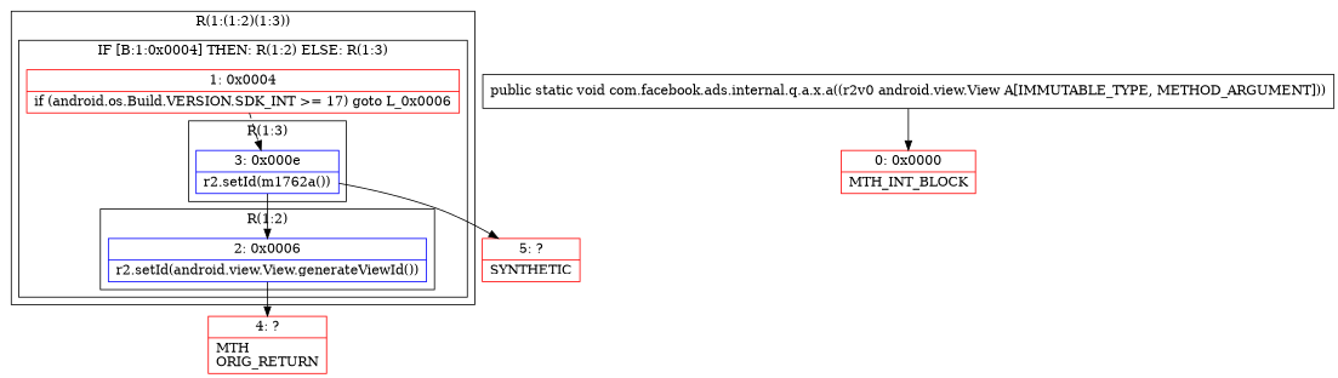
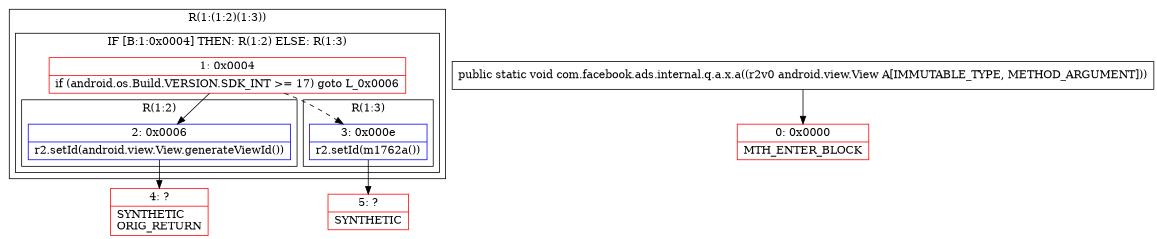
  digraph {
    node [color=red shape=record]
    n1 [color=blue label="{2\:\ 0x0006|r2.setId(android.view.View.generateViewId())\l}"]
    n2 [color=blue label="{3\:\ 0x000e|r2.setId(m1762a())\l}"]
    n3 [label="{1\:\ 0x0004|if (android.os.Build.VERSION.SDK_INT \>= 17) goto L_0x0006\l}"]
-   n4 [label="{4\:\ ?|MTH\lORIG_RETURN\l}"]
+   n4 [label="{4\:\ ?|SYNTHETIC\lORIG_RETURN\l}"]
    n5 [label="{5\:\ ?|SYNTHETIC\l}"]
-   n6 [label="{0\:\ 0x0000|MTH_INT_BLOCK\l}"]
+   n6 [label="{0\:\ 0x0000|MTH_ENTER_BLOCK\l}"]
    n7 [label="{public static void com.facebook.ads.internal.q.a.x.a((r2v0 android.view.View A[IMMUTABLE_TYPE, METHOD_ARGUMENT])) }" color=""]
    subgraph cluster_1 {
      label="R(1:(1:2)(1:3))"
      subgraph cluster_2 {
        label="IF [B:1:0x0004] THEN: R(1:2) ELSE: R(1:3)"
        n3
        subgraph cluster_3 {
          label="R(1:2)"
          n1
        }
        subgraph cluster_4 {
          label="R(1:3)"
          n2
        }
      }
    }
    n1 -> n4
    n2 -> n5
-   n2 -> n1
+   n3 -> n1
    n3 -> n2 [style=dashed]
    n7 -> n6
  }
